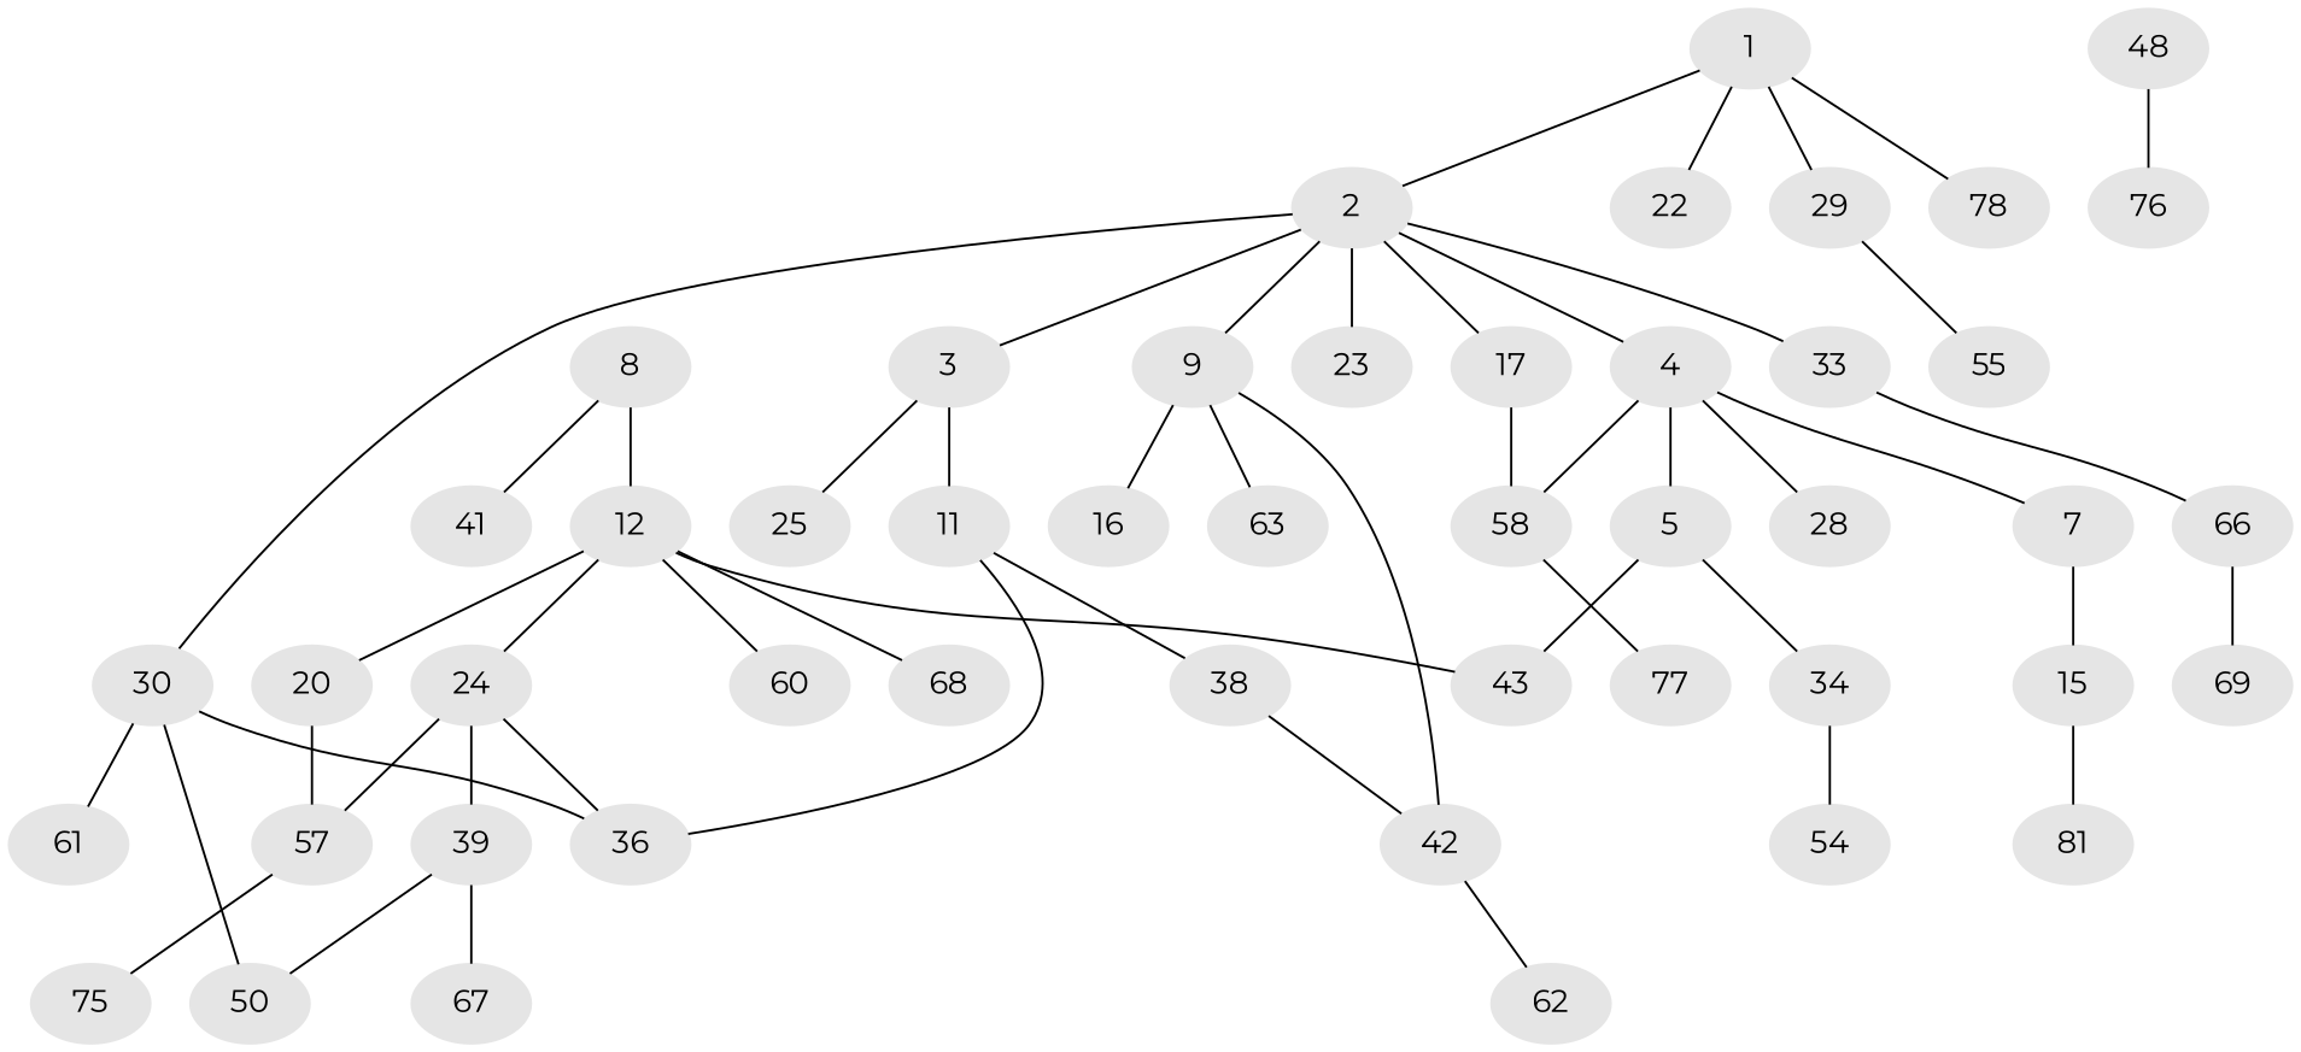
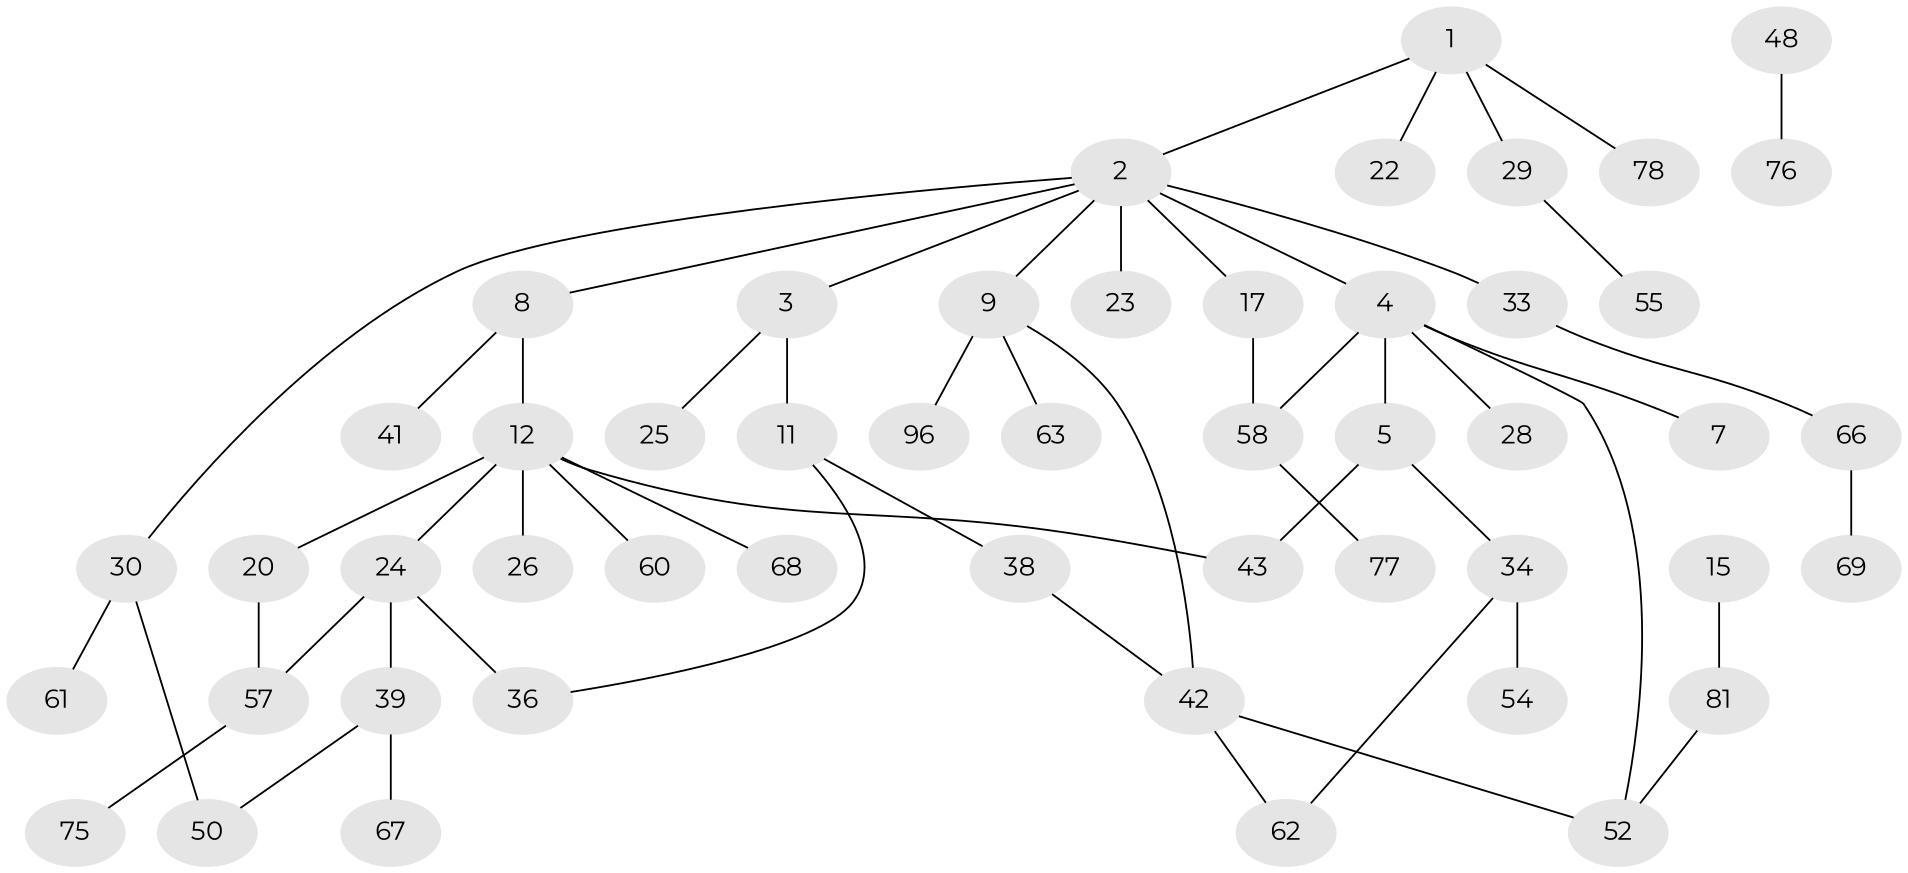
  graph {
    fontname=Montserrat
    node [color=gray90 fontname=Montserrat style=filled]
    edge [fontname=Montserrat]
    1 [super="+19"]
    2 [super="+3"]
    22 [super="+45"]
    29 [super="+56"]
    78
    4 [super="+21"]
    n7 [label=3 super="+32"]
    8 [super="+10"]
    9 [super="+14"]
    17 [super="+47"]
    23 [super="+53"]
    30 [super="+35"]
    33
    55
    5 [super="+49"]
    7 [super="+13"]
    28 [super="+40"]
+   52 [super="+64"]
    58 [super="+71"]
    11 [super="+70"]
    25
    12 [super="+18"]
    41
-   16 [super="+74"]
+   16 [super="+74" label=96]
    42 [super="+72"]
    63
    36 [super="+46"]
    50 [super="+65"]
    61
    66 [super="+73"]
    34 [super="+51"]
    43
    15
    77
    54
    62
    38
    n38 [label=81]
    20
    24 [super="+27"]
+   26
    60
    68
    57
    39 [super="+44"]
    75
    67
    69
    48 [super="+59"]
    76
    1 -- 2
    1 -- 22
    1 -- 29
    1 -- 78
    2 -- 4
    2 -- n7
+   2 -- 8
    2 -- 9
    2 -- 17
    2 -- 23
    2 -- 30
    2 -- 33
    29 -- 55
    4 -- 5
    4 -- 7
    4 -- 28
+   4 -- 52
    4 -- 58
    n7 -- 11
    n7 -- 25
    8 -- 12
    8 -- 41
    9 -- 16
    9 -- 42
    9 -- 63
    17 -- 58
-   30 -- 36
    30 -- 50 [weight=2]
    30 -- 61
    33 -- 66
    5 -- 34
    5 -- 43
-   7 -- 15
    58 -- 77
    11 -- 36
    11 -- 38
    12 -- 43
    12 -- 20
    12 -- 24
+   12 -- 26
    12 -- 60
    12 -- 68
+   42 -- 52
    42 -- 62
    66 -- 69
    34 -- 54
+   34 -- 62
    15 -- n38
    38 -- 42
+   n38 -- 52
    20 -- 57
    24 -- 36
    24 -- 57
    24 -- 39
    57 -- 75
    39 -- 50
    39 -- 67
    48 -- 76
  }
